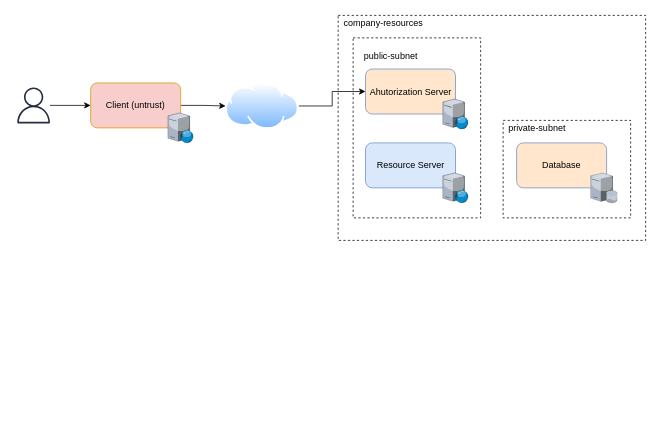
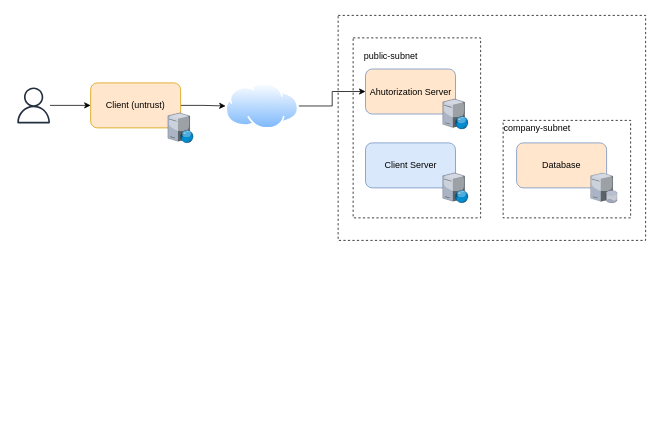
  <mxCell id="0" />
  <mxCell id="1" parent="0" />
  <mxCell id="2" value="" style="group" vertex="1" connectable="0" parent="1"><mxGeometry x="450" y="20" width="410" height="550" as="geometry" /></mxCell>
  <mxCell id="3" value="" style="rounded=0;whiteSpace=wrap;html=1;dashed=1;" vertex="1" parent="2"><mxGeometry width="410" height="300" as="geometry" /></mxCell>
- <mxCell id="4" value="company-resources" style="text;html=1;align=center;verticalAlign=middle;resizable=0;points=[];autosize=1;strokeColor=none;fillColor=none;" vertex="1" parent="2"><mxGeometry width="120" height="20" as="geometry" /></mxCell>
  <mxCell id="5" value="" style="group" vertex="1" connectable="0" parent="2"><mxGeometry x="20" y="30" width="170" height="240" as="geometry" /></mxCell>
  <mxCell id="6" value="" style="rounded=0;whiteSpace=wrap;html=1;dashed=1;" vertex="1" parent="5"><mxGeometry width="170" height="240" as="geometry" /></mxCell>
  <mxCell id="7" value="public-subnet" style="text;html=1;align=center;verticalAlign=middle;resizable=0;points=[];autosize=1;strokeColor=none;fillColor=none;" vertex="1" parent="5"><mxGeometry x="5" y="15" width="90" height="20" as="geometry" /></mxCell>
  <mxCell id="8" value="Ahutorization Server" style="rounded=1;whiteSpace=wrap;html=1;fillColor=#ffe6cc;strokeColor=#6c8ebf;" vertex="1" parent="5"><mxGeometry x="16.5" y="41.5" width="120" height="60" as="geometry" /></mxCell>
  <mxCell id="9" value="" style="verticalLabelPosition=bottom;sketch=0;aspect=fixed;html=1;verticalAlign=top;strokeColor=none;align=center;outlineConnect=0;shape=mxgraph.citrix.web_server;" vertex="1" parent="5"><mxGeometry x="119.5" y="81.5" width="34" height="40" as="geometry" /></mxCell>
- <mxCell id="10" value="Resource Server" style="rounded=1;whiteSpace=wrap;html=1;fillColor=#dae8fc;strokeColor=#6c8ebf;" vertex="1" parent="5"><mxGeometry x="16.5" y="140" width="120" height="60" as="geometry" /></mxCell>
+ <mxCell id="10" value="Client Server" style="rounded=1;whiteSpace=wrap;html=1;fillColor=#dae8fc;strokeColor=#6c8ebf;" vertex="1" parent="5"><mxGeometry x="16.5" y="140" width="120" height="60" as="geometry" /></mxCell>
  <mxCell id="11" value="" style="verticalLabelPosition=bottom;sketch=0;aspect=fixed;html=1;verticalAlign=top;strokeColor=none;align=center;outlineConnect=0;shape=mxgraph.citrix.web_server;" vertex="1" parent="5"><mxGeometry x="119.5" y="180" width="34" height="40" as="geometry" /></mxCell>
  <mxCell id="12" value="" style="group" vertex="1" connectable="0" parent="2"><mxGeometry x="220" y="140" width="170" height="130" as="geometry" /></mxCell>
  <mxCell id="13" value="" style="rounded=0;whiteSpace=wrap;html=1;dashed=1;" vertex="1" parent="12"><mxGeometry width="170" height="130" as="geometry" /></mxCell>
- <mxCell id="14" value="private-subnet" style="text;html=1;align=center;verticalAlign=middle;resizable=0;points=[];autosize=1;strokeColor=none;fillColor=none;" vertex="1" parent="12"><mxGeometry width="90" height="20" as="geometry" /></mxCell>
+ <mxCell id="14" value="company-subnet" style="text;html=1;align=center;verticalAlign=middle;resizable=0;points=[];autosize=1;strokeColor=none;fillColor=none;" vertex="1" parent="12"><mxGeometry width="90" height="20" as="geometry" /></mxCell>
  <mxCell id="15" value="Database" style="rounded=1;whiteSpace=wrap;html=1;fillColor=#ffe6cc;strokeColor=#6c8ebf;" vertex="1" parent="12"><mxGeometry x="17.97" y="30" width="120" height="60" as="geometry" /></mxCell>
  <mxCell id="16" value="" style="verticalLabelPosition=bottom;sketch=0;aspect=fixed;html=1;verticalAlign=top;strokeColor=none;align=center;outlineConnect=0;shape=mxgraph.citrix.database_server;dashed=1;" vertex="1" parent="12"><mxGeometry x="116.47" y="70" width="35.56" height="40" as="geometry" /></mxCell>
  <mxCell id="17" style="edgeStyle=orthogonalEdgeStyle;rounded=0;orthogonalLoop=1;jettySize=auto;html=1;" edge="1" parent="1" source="23" target="8"><mxGeometry relative="1" as="geometry" /></mxCell>
  <mxCell id="18" style="edgeStyle=orthogonalEdgeStyle;rounded=0;orthogonalLoop=1;jettySize=auto;html=1;" edge="1" parent="1" source="19" target="21"><mxGeometry relative="1" as="geometry" /></mxCell>
  <mxCell id="19" value="" style="sketch=0;outlineConnect=0;fontColor=#232F3E;gradientColor=none;fillColor=#232F3E;strokeColor=none;dashed=0;verticalLabelPosition=bottom;verticalAlign=top;align=center;html=1;fontSize=12;fontStyle=0;aspect=fixed;pointerEvents=1;shape=mxgraph.aws4.user;" vertex="1" parent="1"><mxGeometry x="20" y="116" width="48" height="48" as="geometry" /></mxCell>
  <mxCell id="20" style="edgeStyle=orthogonalEdgeStyle;rounded=0;orthogonalLoop=1;jettySize=auto;html=1;" edge="1" parent="1" source="21" target="23"><mxGeometry relative="1" as="geometry" /></mxCell>
- <mxCell id="21" value="Client (untrust)" style="rounded=1;whiteSpace=wrap;html=1;fillColor=#f8cecc;strokeColor=#d79b00;" vertex="1" parent="1"><mxGeometry x="120" y="110" width="120" height="60" as="geometry" /></mxCell>
+ <mxCell id="21" value="Client (untrust)" style="rounded=1;whiteSpace=wrap;html=1;fillColor=#ffe6cc;strokeColor=#d79b00;" vertex="1" parent="1"><mxGeometry x="120" y="110" width="120" height="60" as="geometry" /></mxCell>
  <mxCell id="22" value="" style="verticalLabelPosition=bottom;sketch=0;aspect=fixed;html=1;verticalAlign=top;strokeColor=none;align=center;outlineConnect=0;shape=mxgraph.citrix.web_server;" vertex="1" parent="1"><mxGeometry x="223" y="150" width="34" height="40" as="geometry" /></mxCell>
  <mxCell id="23" value="" style="aspect=fixed;perimeter=ellipsePerimeter;html=1;align=center;shadow=0;dashed=0;spacingTop=3;image;image=img/lib/active_directory/internet_cloud.svg;" vertex="1" parent="1"><mxGeometry x="300" y="110" width="97.62" height="61.5" as="geometry" /></mxCell>
